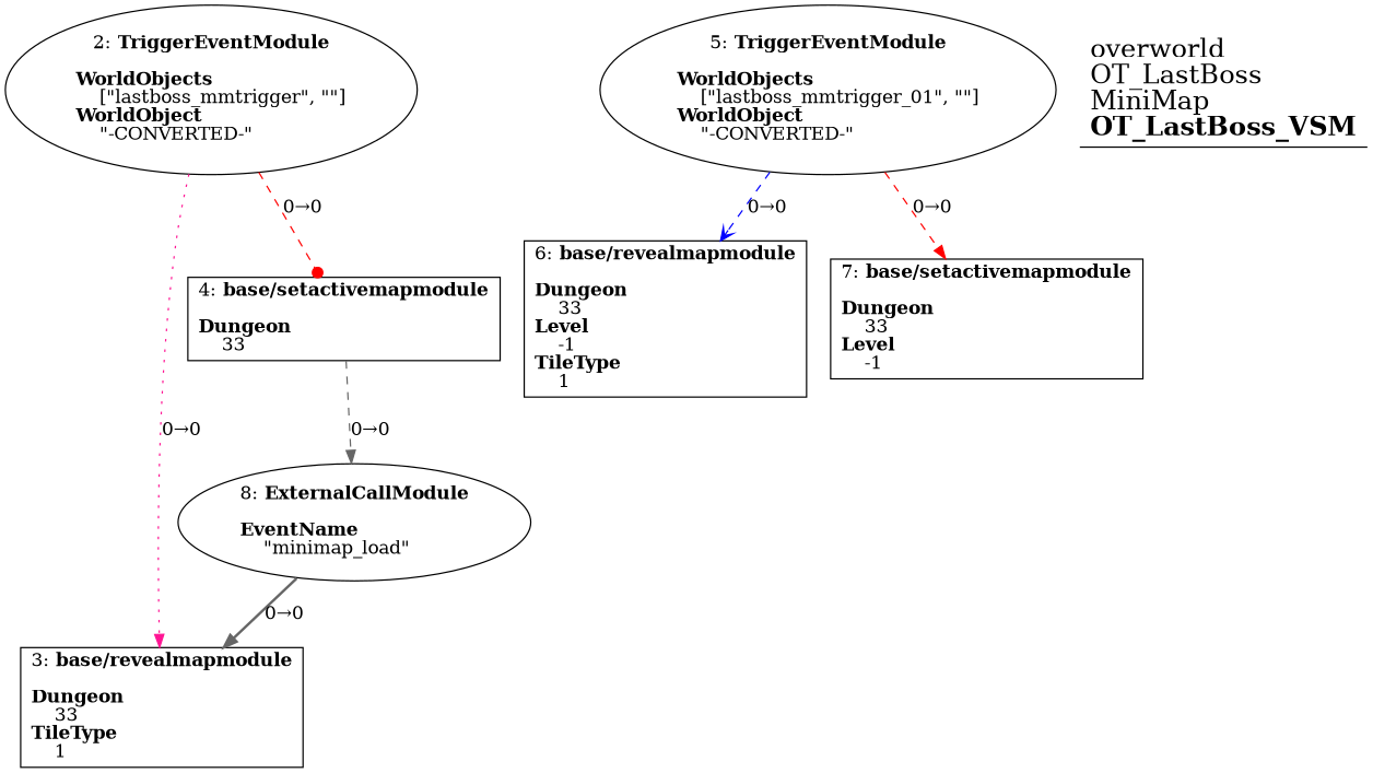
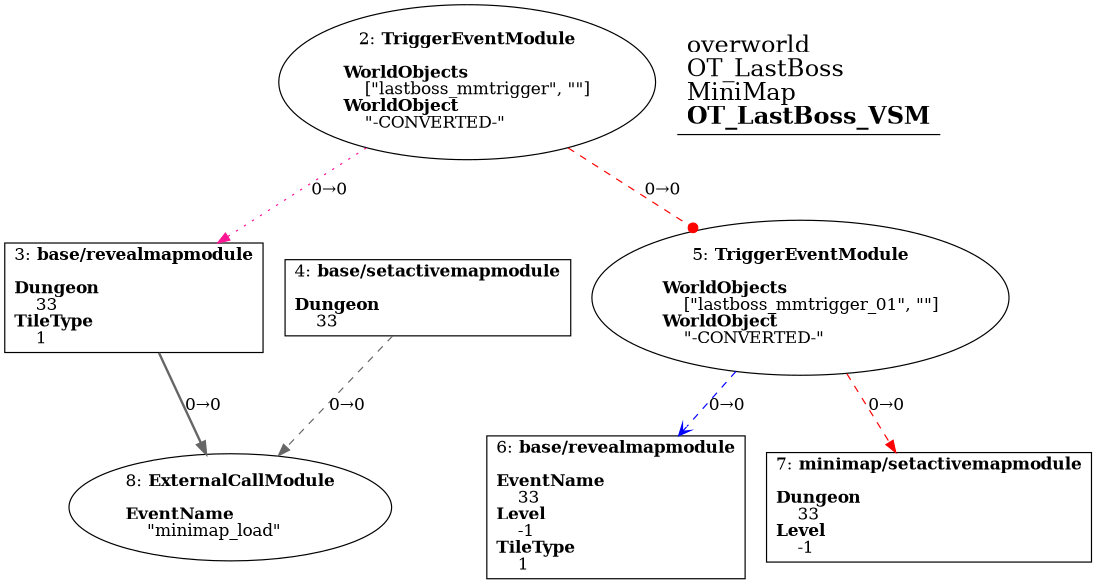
  digraph {
    fontname="DejaVu Serif"
    splines=spline
    node [fontname="DejaVu Serif" shape=box]
    edge [arrowhead=normal color=red fontname="DejaVu Serif" style=dashed]
    n1 [label=<2: <b>TriggerEventModule</b><br/><br/><b>WorldObjects</b><br align="left"/>    [&quot;lastboss_mmtrigger&quot;, &quot;&quot;]<br align="left"/><b>WorldObject</b><br align="left"/>    &quot;-CONVERTED-&quot;<br align="left"/>> shape=oval]
    n2 [label=<3: <b>base/revealmapmodule</b><br/><br/><b>Dungeon</b><br align="left"/>    33<br align="left"/><b>TileType</b><br align="left"/>    1<br align="left"/>>]
    n3 [label=<4: <b>base/setactivemapmodule</b><br/><br/><b>Dungeon</b><br align="left"/>    33<br align="left"/>>]
    n4 [label=<8: <b>ExternalCallModule</b><br/><br/><b>EventName</b><br align="left"/>    &quot;minimap_load&quot;<br align="left"/>> shape=oval]
    n5 [label=<5: <b>TriggerEventModule</b><br/><br/><b>WorldObjects</b><br align="left"/>    [&quot;lastboss_mmtrigger_01&quot;, &quot;&quot;]<br align="left"/><b>WorldObject</b><br align="left"/>    &quot;-CONVERTED-&quot;<br align="left"/>> shape=oval]
-   n6 [label=<6: <b>base/revealmapmodule</b><br/><br/><b>Dungeon</b><br align="left"/>    33<br align="left"/><b>Level</b><br align="left"/>    -1<br align="left"/><b>TileType</b><br align="left"/>    1<br align="left"/>>]
-   n7 [label=<7: <b>base/setactivemapmodule</b><br/><br/><b>Dungeon</b><br align="left"/>    33<br align="left"/><b>Level</b><br align="left"/>    -1<br align="left"/>>]
+   n6 [label=<6: <b>base/revealmapmodule</b><br/><br/><b>EventName</b><br align="left"/>    33<br align="left"/><b>Level</b><br align="left"/>    -1<br align="left"/><b>TileType</b><br align="left"/>    1<br align="left"/>>]
+   n7 [label=<7: <b>minimap/setactivemapmodule</b><br/><br/><b>Dungeon</b><br align="left"/>    33<br align="left"/><b>Level</b><br align="left"/>    -1<br align="left"/>>]
    n8 [label=<<font point-size="20">overworld<br align="left"/>OT_LastBoss<br align="left"/>MiniMap<br align="left"/><b>OT_LastBoss_VSM</b><br align="left"/></font>> shape=underline]
    n1 -> n2 [color=deeppink label="0→0" style=dotted]
-   n1 -> n3 [arrowhead=dot label="0→0"]
+   n1 -> n5 [arrowhead=dot label="0→0"]
    n3 -> n4 [color=gray40 label="0→0"]
-   n4 -> n2 [color=gray40 label="0→0" style=bold]
+   n2 -> n4 [color=gray40 label="0→0" style=bold]
    n5 -> n6 [arrowhead=vee color=blue label="0→0"]
    n5 -> n7 [label="0→0"]
  }
